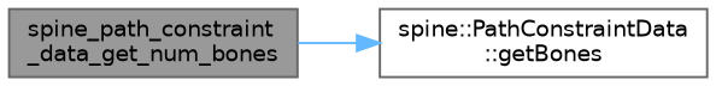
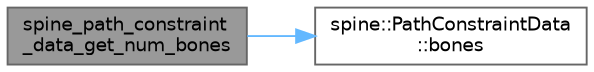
  digraph {
    rankdir=LR
    node [fontname=Helvetica fontsize=10 shape=box style=filled]
    n1 [color=gray40 fillcolor=grey60 fontcolor=black height=0.2 label="spine_path_constraint\l_data_get_num_bones" width=0.4]
-   n2 [color=grey40 fillcolor=white height=0.2 label="spine::PathConstraintData\l::getBones" width=0.4]
+   n2 [color=grey40 fillcolor=white height=0.2 label="spine::PathConstraintData\l::bones" width=0.4]
    n1 -> n2 [color=steelblue1 fontname=Helvetica fontsize=10 labelfontname=Helvetica labelfontsize=10 style=solid]
  }
